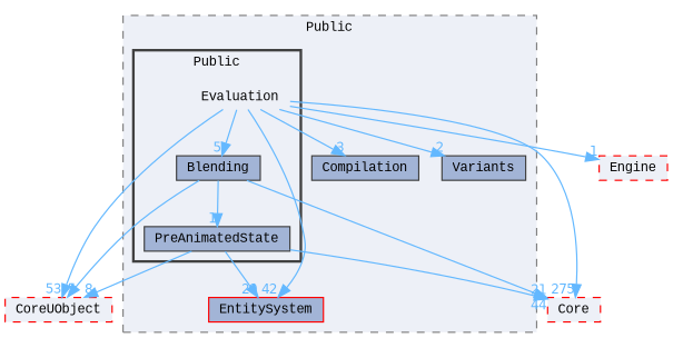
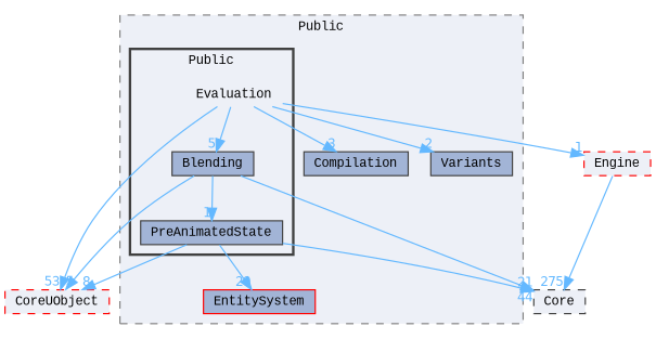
  digraph {
    compound=true
    fontname="Liberation Mono"
    node [fontname="Liberation Mono" fontsize=10 shape=box color=grey25 fillcolor="#a2b4d6" style=filled]
    edge [color=steelblue1 fontcolor=steelblue1 fontname="Liberation Mono" fontsize=10 headlabel=5 labeldistance=1.5 labelfontname=Helvetica labelfontsize=10]
    n1 [height=0.2 label=Evaluation shape=plaintext width=0.4 color="" fillcolor="" style=""]
    n2 [height=0.2 label=Blending width=0.4]
    n3 [height=0.2 label=PreAnimatedState width=0.4]
    n4 [height=0.2 label=Compilation width=0.4]
    n5 [height=0.2 label=Variants width=0.4]
    n6 [color=red height=0.2 label=EntitySystem width=0.4]
-   n7 [color=red fillcolor="#edf0f7" height=0.2 label=Core style="filled,dashed" width=0.4]
+   n7 [fillcolor="#edf0f7" height=0.2 label=Core style="filled,dashed" width=0.4]
    n8 [color=red fillcolor="#edf0f7" height=0.2 label=CoreUObject style="filled,dashed" width=0.4]
    n9 [color=red fillcolor="#edf0f7" height=0.2 label=Engine style="filled,dashed" width=0.4]
    subgraph cluster_1 {
      bgcolor="#edf0f7"
      fontsize=10
      label=Public
      pencolor=grey50
      style="filled,dashed"
      n4
      n5
      n6
      subgraph cluster_2 {
        bgcolor="#edf0f7"
        fontsize=10
        pencolor=grey25
        style="filled,bold"
        n1
        n2
        n3
      }
    }
    n1 -> n2
    n1 -> n4 [headlabel=3]
    n1 -> n5 [headlabel=2]
-   n1 -> n6 [headlabel=42]
-   n1 -> n7 [headlabel=275]
+   n9 -> n7 [headlabel=275]
    n1 -> n8 [headlabel=53]
    n1 -> n9 [headlabel=1]
    n2 -> n3 [headlabel=1]
    n2 -> n7 [headlabel=21]
    n2 -> n8
    n3 -> n6 [headlabel=29]
    n3 -> n7 [headlabel=44]
    n3 -> n8 [headlabel=8]
  }
